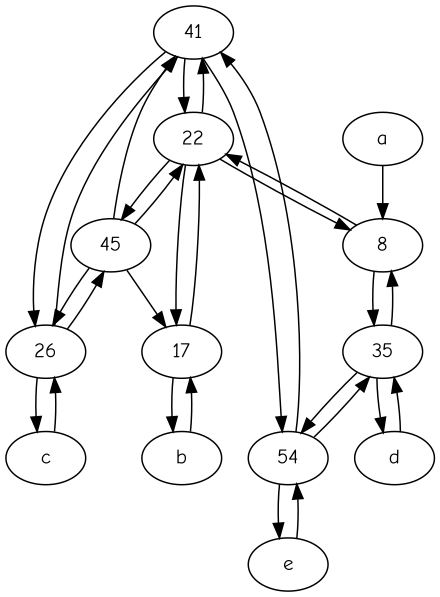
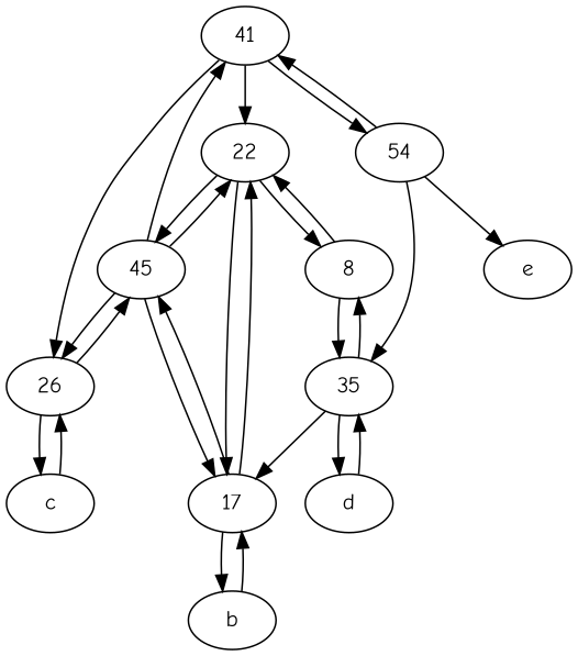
  digraph {
    fontname="Comic Neue"
    node [fontname="Comic Neue"]
    edge [fontname="Comic Neue"]
    41
    22
    n3 [label=54]
    26
    45
    17
    8
    e
    35
    c
    b
-   a
    d
    41 -> 22
    41 -> n3
    41 -> 26
-   22 -> 41
    22 -> 45
    22 -> 17
    22 -> 8
    n3 -> 41
    n3 -> e
    n3 -> 35
-   26 -> 41
    26 -> 45
    26 -> c
    45 -> 41
    45 -> 22
    45 -> 26
    45 -> 17
    17 -> 22
+   17 -> 45
    17 -> b
    8 -> 22
    8 -> 35
-   e -> n3
-   35 -> n3
+   35 -> 17
    35 -> 8
    35 -> d
    c -> 26
    b -> 17
-   a -> 8
    d -> 35
  }
